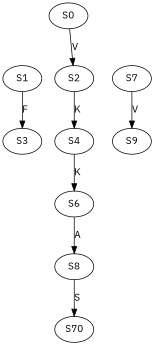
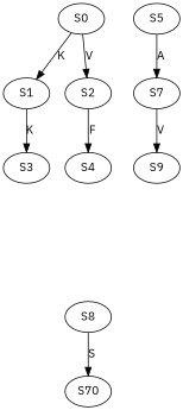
  strict digraph {
    fontname="IBM Plex Sans"
    node [fontname="IBM Plex Sans"]
    edge [fontname="IBM Plex Sans"]
    S0
    S1
    S2
    S3
    S4
-   S6
+   S5
    S7
    S8
    S9
    n11 [label=S70]
+   S0 -> S1 [label=K]
    S0 -> S2 [label=V]
-   S1 -> S3 [label=F]
-   S2 -> S4 [label=K]
-   S4 -> S6 [label=K]
-   S6 -> S8 [label=A]
+   S1 -> S3 [label=K]
+   S2 -> S4 [label=F]
+   S5 -> S7 [label=A]
    S7 -> S9 [label=V]
    S8 -> n11 [label=S]
  }
